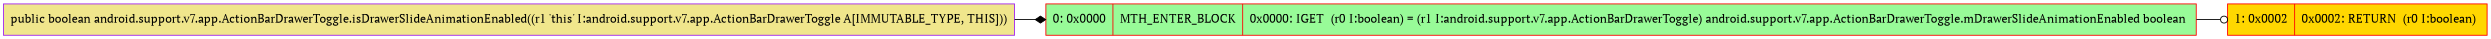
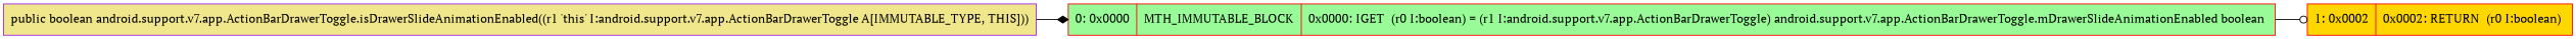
  digraph {
    rankdir=LR
    fontname="PT Serif"
    node [shape=record style=filled color=red fontname="PT Serif"]
    edge [fontname="PT Serif"]
-   n1 [label="{0\:\ 0x0000|MTH_ENTER_BLOCK\l|0x0000: IGET  (r0 I:boolean) = (r1 I:android.support.v7.app.ActionBarDrawerToggle) android.support.v7.app.ActionBarDrawerToggle.mDrawerSlideAnimationEnabled boolean \l}" fillcolor=palegreen]
+   n1 [label="{0\:\ 0x0000|MTH_IMMUTABLE_BLOCK\l|0x0000: IGET  (r0 I:boolean) = (r1 I:android.support.v7.app.ActionBarDrawerToggle) android.support.v7.app.ActionBarDrawerToggle.mDrawerSlideAnimationEnabled boolean \l}" fillcolor=palegreen]
    n2 [label="{1\:\ 0x0002|0x0002: RETURN  (r0 I:boolean) \l}" fillcolor=gold]
    n3 [label="{public boolean android.support.v7.app.ActionBarDrawerToggle.isDrawerSlideAnimationEnabled((r1 'this' I:android.support.v7.app.ActionBarDrawerToggle A[IMMUTABLE_TYPE, THIS])) }" fillcolor=khaki color=purple]
    n1 -> n2 [arrowhead=odot]
    n3 -> n1 [arrowhead=diamond]
  }
